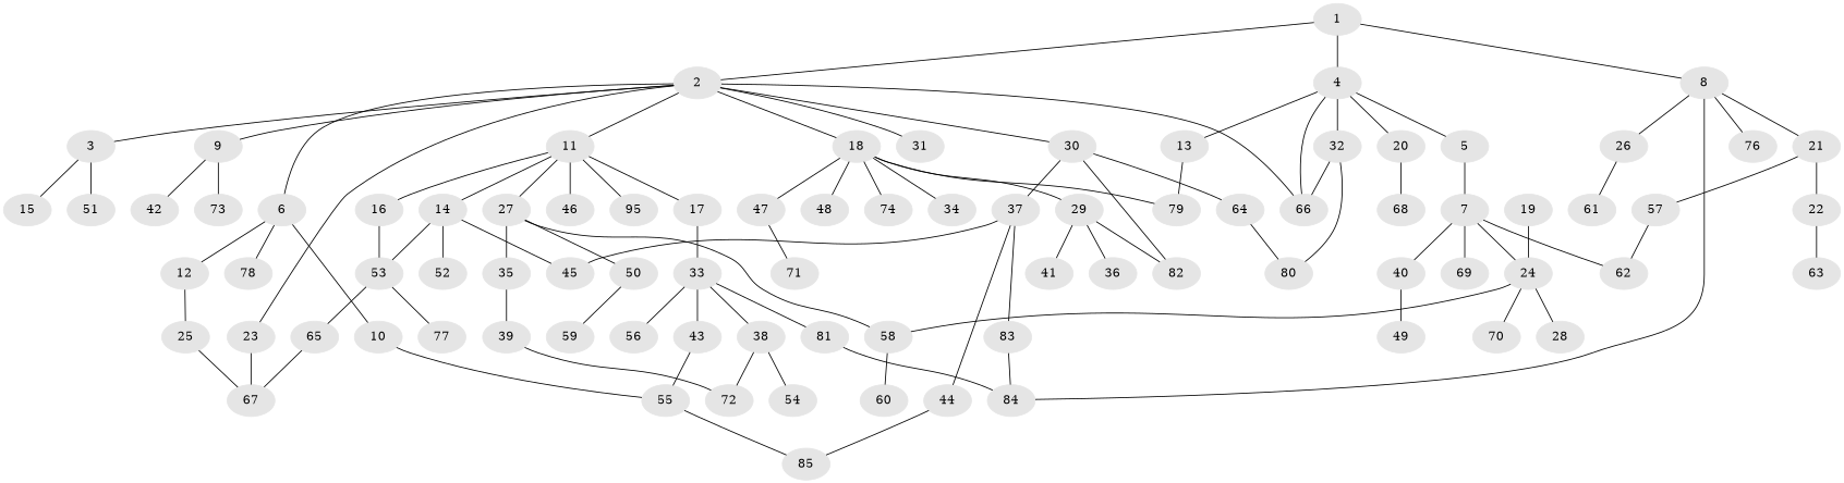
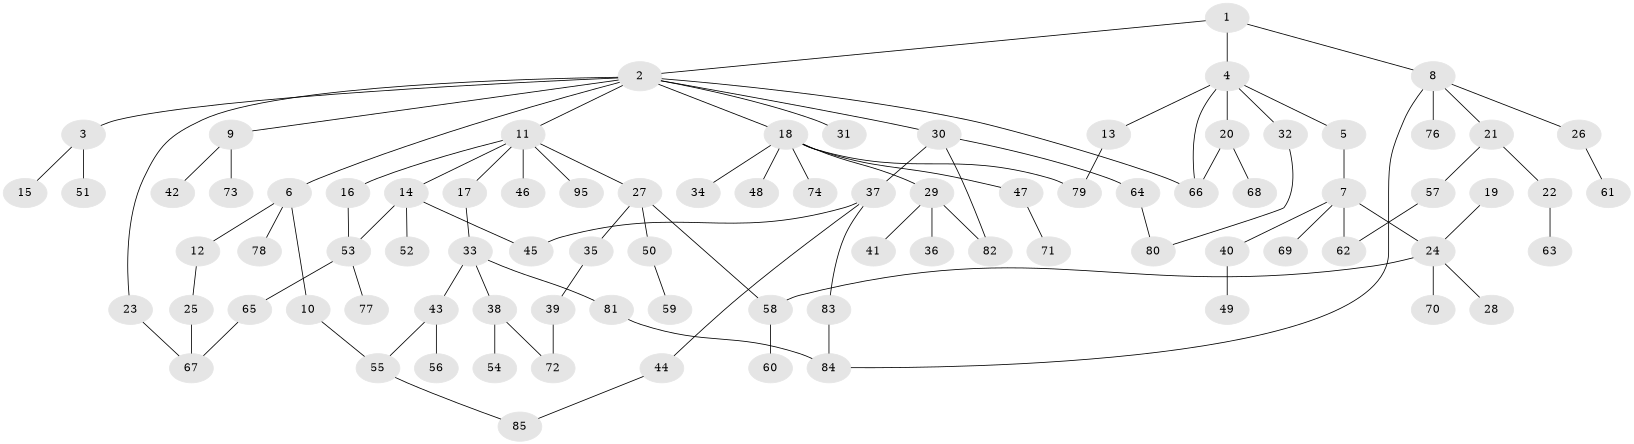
  graph {
    node [color=gray90 style=filled]
    1
    2
    4
    8
    3
    6
    9
    11
    18
    23
    30
    31
    66
    5
    13
    20
    32
    21
    26
    76
    84
    15
    51
    10
    12
    78
    42
    73
    14
    16
    17
    27
    46
    n34 [label=95]
    79
    29
    34
    47
    48
    74
    67
    82
    37
    64
    7
    68
    80
    40
    62
    69
    24
    55
    25
    19
    49
    22
    57
    61
    85
    45
    52
    53
    33
    58
    35
    50
    65
    77
    38
    43
    56
    81
    36
    41
    71
    28
    70
    63
    60
    39
    59
    44
    83
    54
    72
    1 -- 2
    1 -- 4
    1 -- 8
    2 -- 3
    2 -- 6
    2 -- 9
    2 -- 11
    2 -- 18
    2 -- 23
    2 -- 30
    2 -- 31
    2 -- 66
    4 -- 66
    4 -- 5
    4 -- 13
    4 -- 20
    4 -- 32
    8 -- 21
    8 -- 26
    8 -- 76
    8 -- 84
    3 -- 15
    3 -- 51
    6 -- 10
    6 -- 12
    6 -- 78
    9 -- 42
    9 -- 73
    11 -- 14
    11 -- 16
    11 -- 17
    11 -- 27
    11 -- 46
    11 -- n34
    18 -- 79
    18 -- 29
    18 -- 34
    18 -- 47
    18 -- 48
    18 -- 74
    23 -- 67
    30 -- 82
    30 -- 37
    30 -- 64
    5 -- 7
    13 -- 79
-   32 -- 66
+   20 -- 66
    20 -- 68
    32 -- 80
    21 -- 22
    21 -- 57
    26 -- 61
    10 -- 55
    12 -- 25
    14 -- 45
    14 -- 52
    14 -- 53
    16 -- 53
    17 -- 33
    27 -- 58
    27 -- 35
    27 -- 50
    29 -- 82
    29 -- 36
    29 -- 41
    47 -- 71
    37 -- 45
    37 -- 44
    37 -- 83
    64 -- 80
    7 -- 40
    7 -- 62
    7 -- 69
    7 -- 24
    40 -- 49
    24 -- 58
    24 -- 28
    24 -- 70
    55 -- 85
    25 -- 67
    19 -- 24
    22 -- 63
    57 -- 62
    53 -- 65
    53 -- 77
    33 -- 38
    33 -- 43
-   33 -- 56
+   43 -- 56
    33 -- 81
    58 -- 60
    35 -- 39
    50 -- 59
    65 -- 67
    38 -- 54
    38 -- 72
    43 -- 55
    81 -- 84
    39 -- 72
    44 -- 85
    83 -- 84
  }
